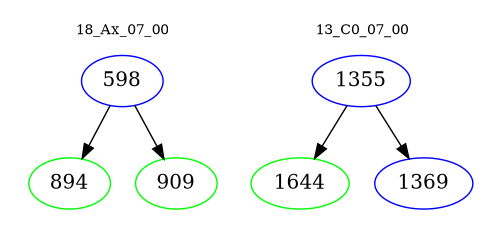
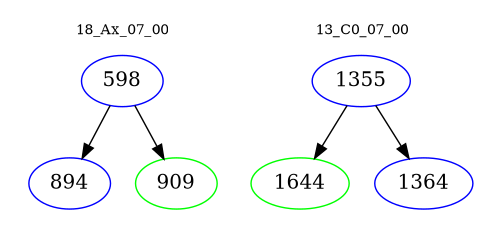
  digraph {
    node [color=blue]
    edge [color=black]
    n1 [label=598]
-   n2 [color=green label=894]
+   n2 [label=894]
    n3 [color=green label=909]
    n4 [label=1355]
    n5 [color=green label=1644]
-   n6 [label=1369]
+   n6 [label=1364]
    subgraph cluster_1 {
      color=white
      fontsize=10
      label="18_Ax_07_00"
      n1
      n2
      n3
    }
    subgraph cluster_2 {
      color=white
      fontsize=10
      label="13_C0_07_00"
      n4
      n5
      n6
    }
    n1 -> n2
    n1 -> n3
    n4 -> n5
    n4 -> n6
  }
